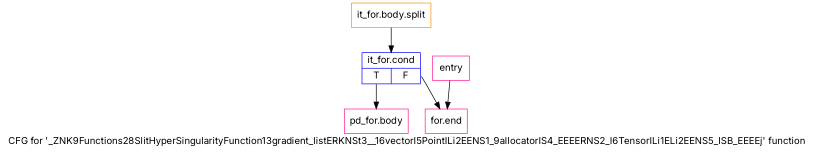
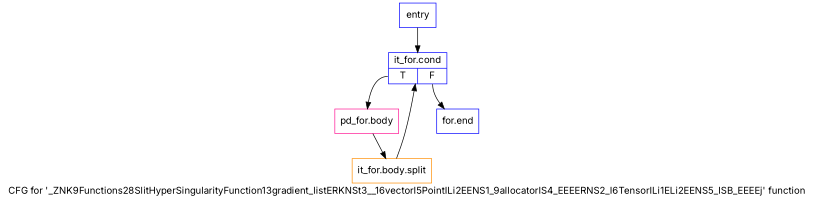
  digraph {
    fontname=Inter
    label="CFG for '_ZNK9Functions28SlitHyperSingularityFunction13gradient_listERKNSt3__16vectorI5PointILi2EENS1_9allocatorIS4_EEEERNS2_I6TensorILi1ELi2EENS5_ISB_EEEEj' function"
    node [color=deeppink fontname=Inter shape=record]
    edge [fontname=Inter]
-   n1 [label="{entry}"]
+   n1 [color=blue label="{entry}"]
    n2 [color=blue label="{it_for.cond|{<s0>T|<s1>F}}"]
    n3 [label="{pd_for.body}"]
-   n4 [label="{for.end}"]
+   n4 [color=blue label="{for.end}"]
    n5 [color=darkorange label="{it_for.body.split}"]
-   n1 -> n4
+   n1 -> n2
    n2 -> n3 [tailport=s0]
    n2 -> n4 [tailport=s1]
+   n3 -> n5
    n5 -> n2
  }
